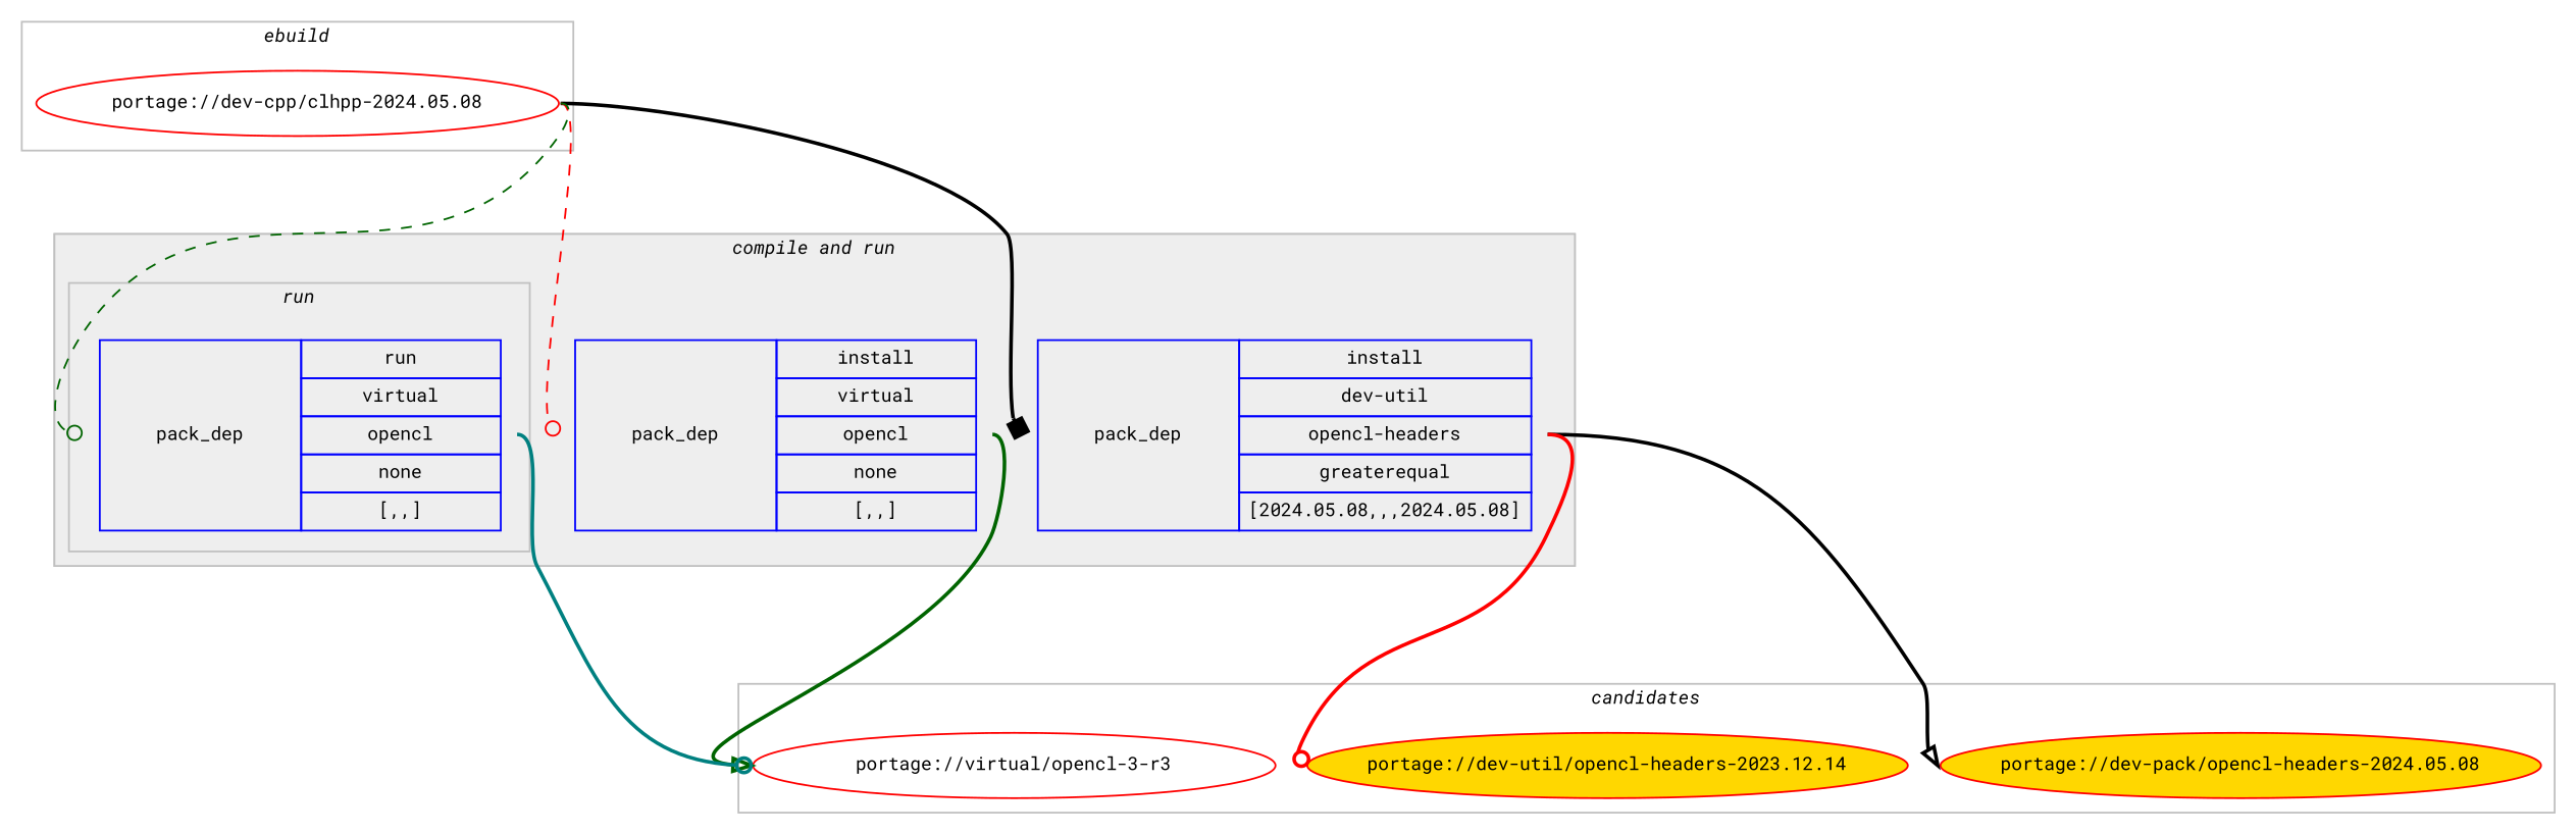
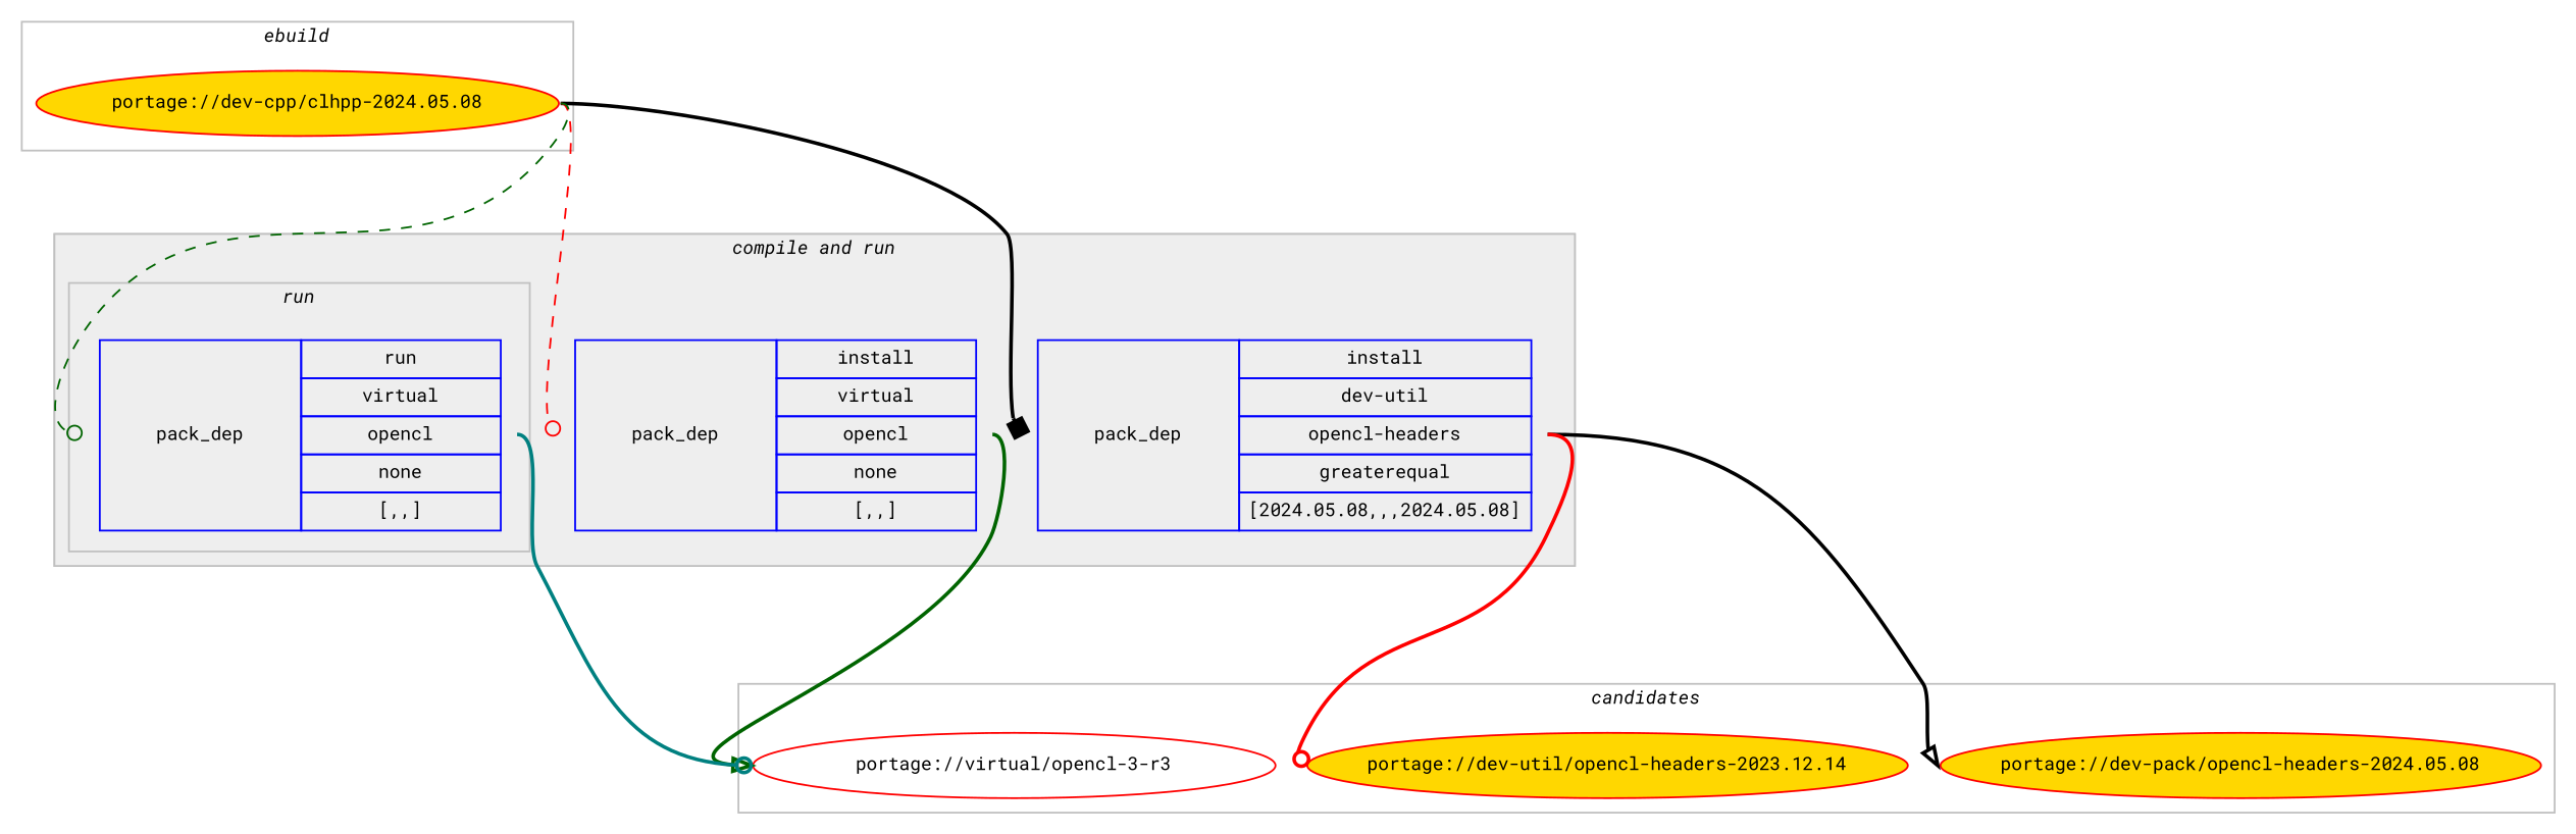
  digraph {
    compound=true
    concentrate=true
    fontname="Roboto Mono"
    fontsize=10
    newrank=true
    rankdir=TB
    ranksep=1.5
    node [color=red fontname="Roboto Mono" fontsize=10 style=filled]
    edge [arrowhead=odot color=black fontname="Roboto Mono" headport=w style=bold tailport=e weight=100]
-   n1 [fillcolor=white label="portage://dev-cpp/clhpp-2024.05.08" width=4]
+   n1 [fillcolor=gold label="portage://dev-cpp/clhpp-2024.05.08" width=4]
    n2 [color=blue label=<<TABLE BORDER="0" CELLBORDER="1" CELLSPACING="0" CELLPADDING="4" WIDTH="220"><TR><TD ROWSPAN="6" CELLPADDING="30">pack_dep</TD></TR><TR><TD WIDTH="110">install</TD></TR><TR><TD>dev-util</TD></TR><TR><TD>opencl-headers</TD></TR><TR><TD>greaterequal</TD></TR><TR><TD>[2024.05.08,,,2024.05.08]</TD></TR></TABLE>> shape=none style=""]
    n3 [color=blue label=<<TABLE BORDER="0" CELLBORDER="1" CELLSPACING="0" CELLPADDING="4" WIDTH="220"><TR><TD ROWSPAN="6" CELLPADDING="30">pack_dep</TD></TR><TR><TD WIDTH="110">install</TD></TR><TR><TD>virtual</TD></TR><TR><TD>opencl</TD></TR><TR><TD>none</TD></TR><TR><TD>[,,]</TD></TR></TABLE>> shape=none style=""]
    n4 [color=blue label=<<TABLE BORDER="0" CELLBORDER="1" CELLSPACING="0" CELLPADDING="4" WIDTH="220"><TR><TD ROWSPAN="6" CELLPADDING="30">pack_dep</TD></TR><TR><TD WIDTH="110">run</TD></TR><TR><TD>virtual</TD></TR><TR><TD>opencl</TD></TR><TR><TD>none</TD></TR><TR><TD>[,,]</TD></TR></TABLE>> shape=none style=""]
    n5 [fillcolor=gold label="portage://dev-pack/opencl-headers-2024.05.08" width=4]
    n6 [fillcolor=gold label="portage://dev-util/opencl-headers-2023.12.14" width=4]
    n7 [fillcolor=white label="portage://virtual/opencl-3-r3" width=4]
    subgraph cluster_1 {
      color=gray
      label=<<i>ebuild</i>>
      n1
    }
    subgraph cluster_2 {
      color=gray
      label=<<i>dependencies</i>>
      subgraph cluster_3 {
        color=gray
        fillcolor="#eeeeee"
        label=<<i>compile</i>>
        style=filled
        subgraph sub_4 {
          color=gray
          fillcolor="#eeeeee"
          label=<<i>compile</i>>
          style=filled
          n2
        }
        subgraph sub_5 {
          color=gray
          fillcolor="#eeeeee"
          label=<<i>compile</i>>
          style=filled
          n3
        }
      }
      subgraph cluster_6 {
        color=gray
        fillcolor="#eeeeee"
        label=<<i>compile and run</i>>
        style=filled
      }
      subgraph cluster_7 {
        color=gray
        fillcolor="#eeeeee"
        label=<<i>run</i>>
        style=filled
        subgraph sub_8 {
          color=gray
          fillcolor="#eeeeee"
          label=<<i>run</i>>
          style=filled
          n4
        }
      }
    }
    subgraph cluster_9 {
      color=gray
      label=<<i>candidates</i>>
      rank=same
      subgraph sub_10 {
        color=black
        label=<<i>candidates</i>>
        nodesep=1
        rank=same
        n5
        n6
      }
      subgraph sub_11 {
        color=black
        label=<<i>candidates</i>>
        nodesep=1
        rank=same
        n7
      }
      subgraph sub_12 {
        color=black
        label=<<i>candidates</i>>
        nodesep=1
        rank=same
        n7
      }
    }
    n1 -> n2 [arrowhead=box weight=20]
    n1 -> n3 [color=red style=dashed weight=20]
    n1 -> n4 [color=darkgreen style=dashed weight=20]
    n2 -> n5 [arrowhead=onormal]
    n2 -> n6 [color=red]
    n3 -> n7 [arrowhead=onormal color=darkgreen]
    n4 -> n7 [color=teal]
  }
